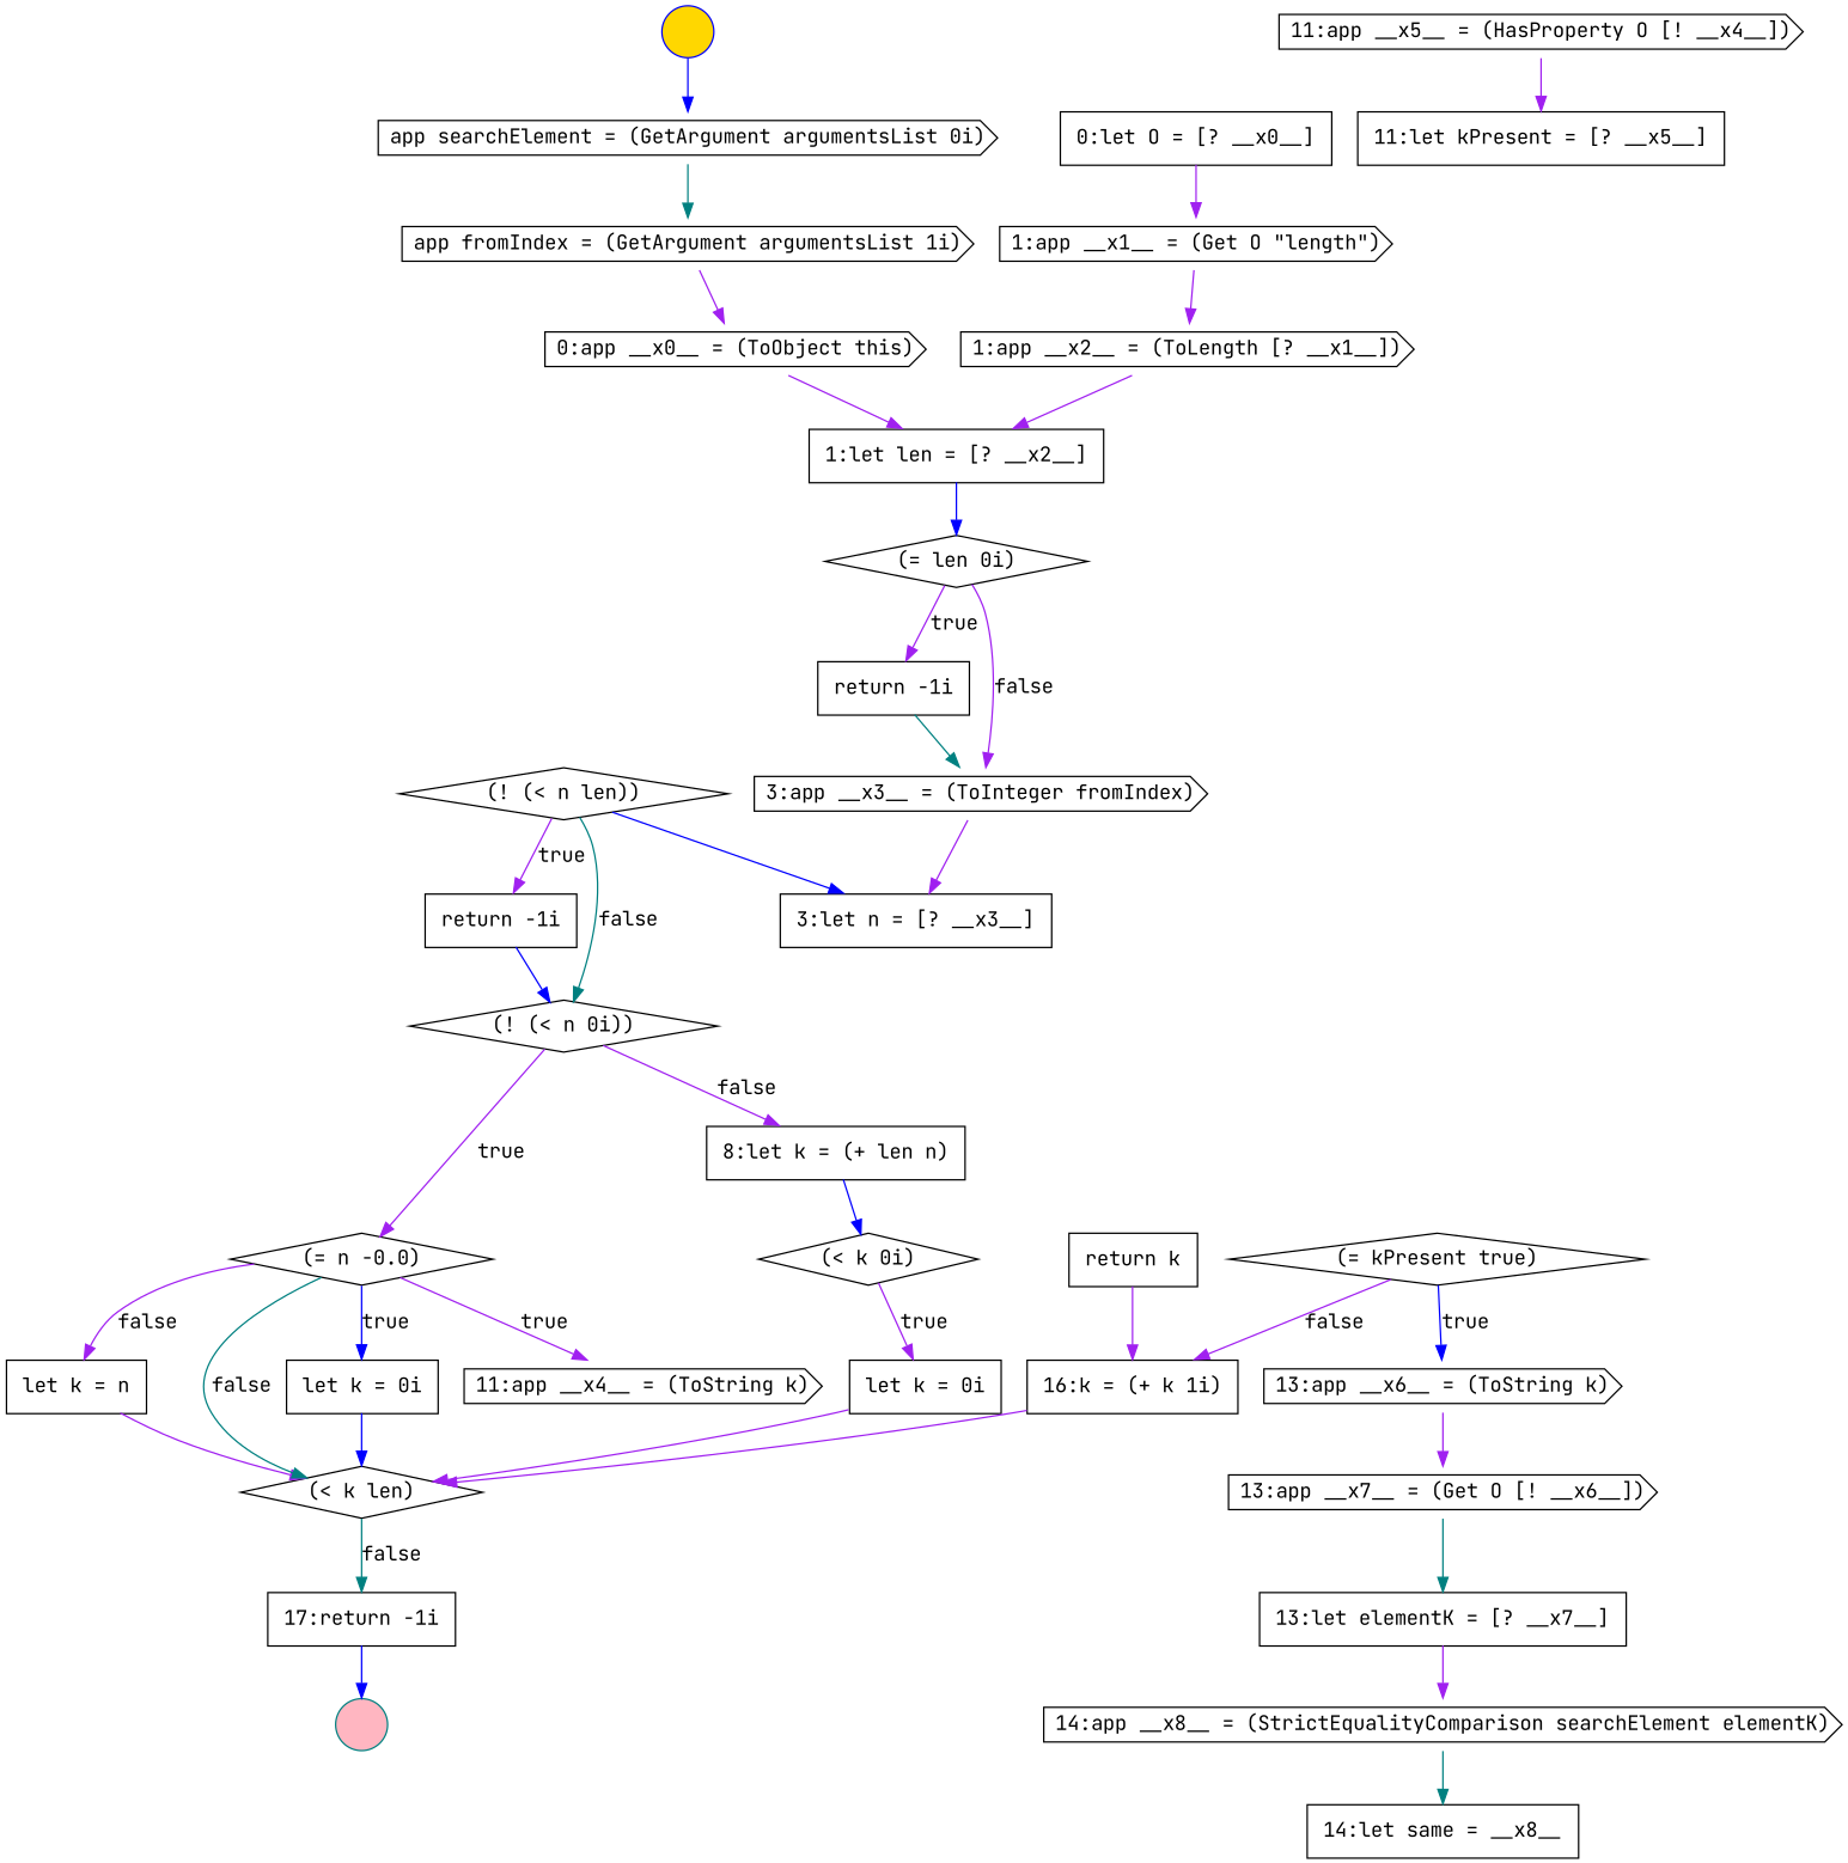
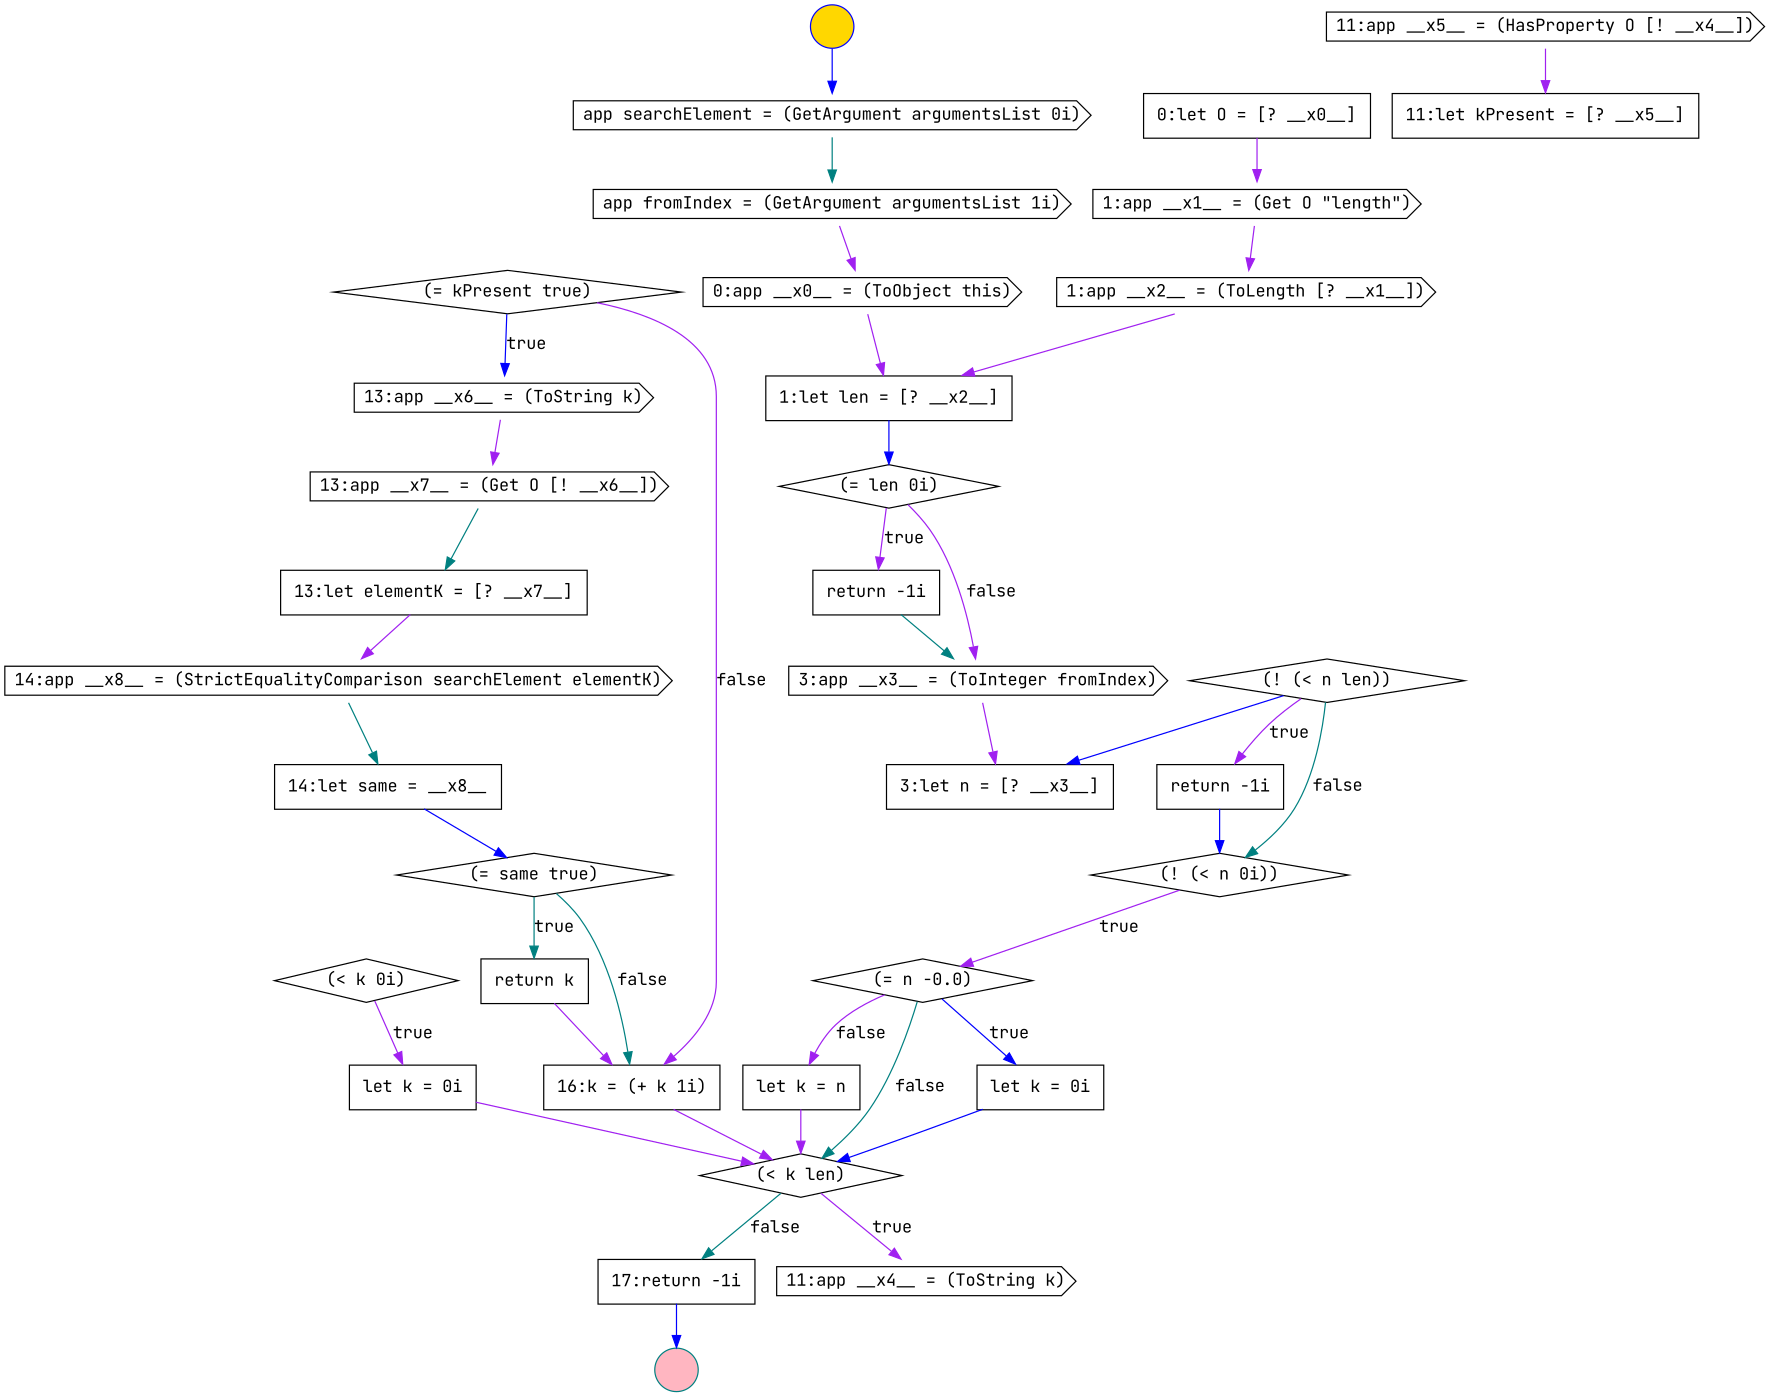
  digraph {
    fontname="JetBrains Mono"
    node [color=black fillcolor=white fontname="JetBrains Mono" shape=none style=filled]
    edge [color=purple fontname="JetBrains Mono"]
    n1 [label=<<font color="black">     <table border="0" cellborder="1" cellspacing="0" cellpadding="10">       <tr><td align="left">let k = n</td></tr>     </table>   </font>> margin=0]
    n2 [label=<<font color="black">(&lt; k len)</font>> shape=diamond]
    n3 [label=<<font color="black">     <table border="0" cellborder="1" cellspacing="0" cellpadding="10">       <tr><td align="left">17:return -1i</td></tr>     </table>   </font>> margin=0]
    n4 [label=<<font color="black">11:app __x4__ = (ToString k)</font>> shape=cds]
    n5 [color=blue fillcolor=gold label=" " shape=circle]
    n6 [label=<<font color="black">app searchElement = (GetArgument argumentsList 0i)</font>> shape=cds]
    n7 [label=<<font color="black">app fromIndex = (GetArgument argumentsList 1i)</font>> shape=cds]
    n8 [label=<<font color="black">     <table border="0" cellborder="1" cellspacing="0" cellpadding="10">       <tr><td align="left">3:let n = [? __x3__]</td></tr>     </table>   </font>> margin=0]
    n9 [label=<<font color="black">(! (&lt; n len))</font>> shape=diamond]
    n10 [label=<<font color="black">     <table border="0" cellborder="1" cellspacing="0" cellpadding="10">       <tr><td align="left">return -1i</td></tr>     </table>   </font>> margin=0]
    n11 [label=<<font color="black">(! (&lt; n 0i))</font>> shape=diamond]
    n12 [label=<<font color="black">     <table border="0" cellborder="1" cellspacing="0" cellpadding="10">       <tr><td align="left">let k = 0i</td></tr>     </table>   </font>> margin=0]
    n13 [label=<<font color="black">0:app __x0__ = (ToObject this)</font>> shape=cds]
    n14 [label=<<font color="black">     <table border="0" cellborder="1" cellspacing="0" cellpadding="10">       <tr><td align="left">1:let len = [? __x2__]</td></tr>     </table>   </font>> margin=0]
    n15 [label=<<font color="black">     <table border="0" cellborder="1" cellspacing="0" cellpadding="10">       <tr><td align="left">0:let O = [? __x0__]</td></tr>     </table>   </font>> margin=0]
    n16 [label=<<font color="black">1:app __x1__ = (Get O &quot;length&quot;)</font>> shape=cds]
    n17 [label=<<font color="black">     <table border="0" cellborder="1" cellspacing="0" cellpadding="10">       <tr><td align="left">11:let kPresent = [? __x5__]</td></tr>     </table>   </font>> margin=0]
    n18 [label=<<font color="black">(= kPresent true)</font>> shape=diamond]
    n19 [label=<<font color="black">     <table border="0" cellborder="1" cellspacing="0" cellpadding="10">       <tr><td align="left">16:k = (+ k 1i)</td></tr>     </table>   </font>> margin=0]
    n20 [label=<<font color="black">13:app __x6__ = (ToString k)</font>> shape=cds]
-   n21 [label=<<font color="black">     <table border="0" cellborder="1" cellspacing="0" cellpadding="10">       <tr><td align="left">8:let k = (+ len n)</td></tr>     </table>   </font>> margin=0]
    n22 [label=<<font color="black">(= n -0.0)</font>> shape=diamond]
    n23 [label=<<font color="black">1:app __x2__ = (ToLength [? __x1__])</font>> shape=cds]
    n24 [label=<<font color="black">11:app __x5__ = (HasProperty O [! __x4__])</font>> shape=cds]
    n25 [label=<<font color="black">     <table border="0" cellborder="1" cellspacing="0" cellpadding="10">       <tr><td align="left">return -1i</td></tr>     </table>   </font>> margin=0]
    n26 [label=<<font color="black">3:app __x3__ = (ToInteger fromIndex)</font>> shape=cds]
    n27 [label=<<font color="black">     <table border="0" cellborder="1" cellspacing="0" cellpadding="10">       <tr><td align="left">13:let elementK = [? __x7__]</td></tr>     </table>   </font>> margin=0]
    n28 [label=<<font color="black">14:app __x8__ = (StrictEqualityComparison searchElement elementK)</font>> shape=cds]
    n29 [label=<<font color="black">     <table border="0" cellborder="1" cellspacing="0" cellpadding="10">       <tr><td align="left">14:let same = __x8__</td></tr>     </table>   </font>> margin=0]
    n30 [label=<<font color="black">(&lt; k 0i)</font>> shape=diamond]
    n31 [label=<<font color="black">     <table border="0" cellborder="1" cellspacing="0" cellpadding="10">       <tr><td align="left">let k = 0i</td></tr>     </table>   </font>> margin=0]
    n32 [color=teal fillcolor=lightpink label=" " shape=circle]
    n33 [label=<<font color="black">13:app __x7__ = (Get O [! __x6__])</font>> shape=cds]
+   n34 [label=<<font color="black">(= same true)</font>> shape=diamond]
    n35 [label=<<font color="black">     <table border="0" cellborder="1" cellspacing="0" cellpadding="10">       <tr><td align="left">return k</td></tr>     </table>   </font>> margin=0]
    n36 [label=<<font color="black">(= len 0i)</font>> shape=diamond]
    n1 -> n2
    n2 -> n3 [color=teal label=<<font color="black">false</font>>]
-   n22 -> n4 [label=<<font color="black">true</font>>]
+   n2 -> n4 [label=<<font color="black">true</font>>]
    n3 -> n32 [color=blue]
    n5 -> n6 [color=blue]
    n6 -> n7 [color=teal]
    n7 -> n13
    n9 -> n8 [color=blue]
    n9 -> n10 [label=<<font color="black">true</font>>]
    n9 -> n11 [color=teal label=<<font color="black">false</font>>]
    n10 -> n11 [color=blue]
-   n11 -> n21 [label=<<font color="black">false</font>>]
    n11 -> n22 [label=<<font color="black">true</font>>]
    n12 -> n2
    n13 -> n14
    n14 -> n36 [color=blue]
    n15 -> n16
    n16 -> n23
    n18 -> n19 [label=<<font color="black">false</font>>]
    n18 -> n20 [color=blue label=<<font color="black">true</font>>]
    n19 -> n2
    n20 -> n33
-   n21 -> n30 [color=blue]
    n22 -> n1 [label=<<font color="black">false</font>>]
    n22 -> n2 [color=teal label=<<font color="black">false</font>>]
    n22 -> n31 [color=blue label=<<font color="black">true</font>>]
    n23 -> n14
    n24 -> n17
    n25 -> n26 [color=teal]
    n26 -> n8
    n27 -> n28
    n28 -> n29 [color=teal]
+   n29 -> n34 [color=blue]
    n30 -> n12 [label=<<font color="black">true</font>>]
    n31 -> n2 [color=blue]
    n33 -> n27 [color=teal]
+   n34 -> n19 [color=teal label=<<font color="black">false</font>>]
+   n34 -> n35 [color=teal label=<<font color="black">true</font>>]
    n35 -> n19
    n36 -> n25 [label=<<font color="black">true</font>>]
    n36 -> n26 [label=<<font color="black">false</font>>]
  }
